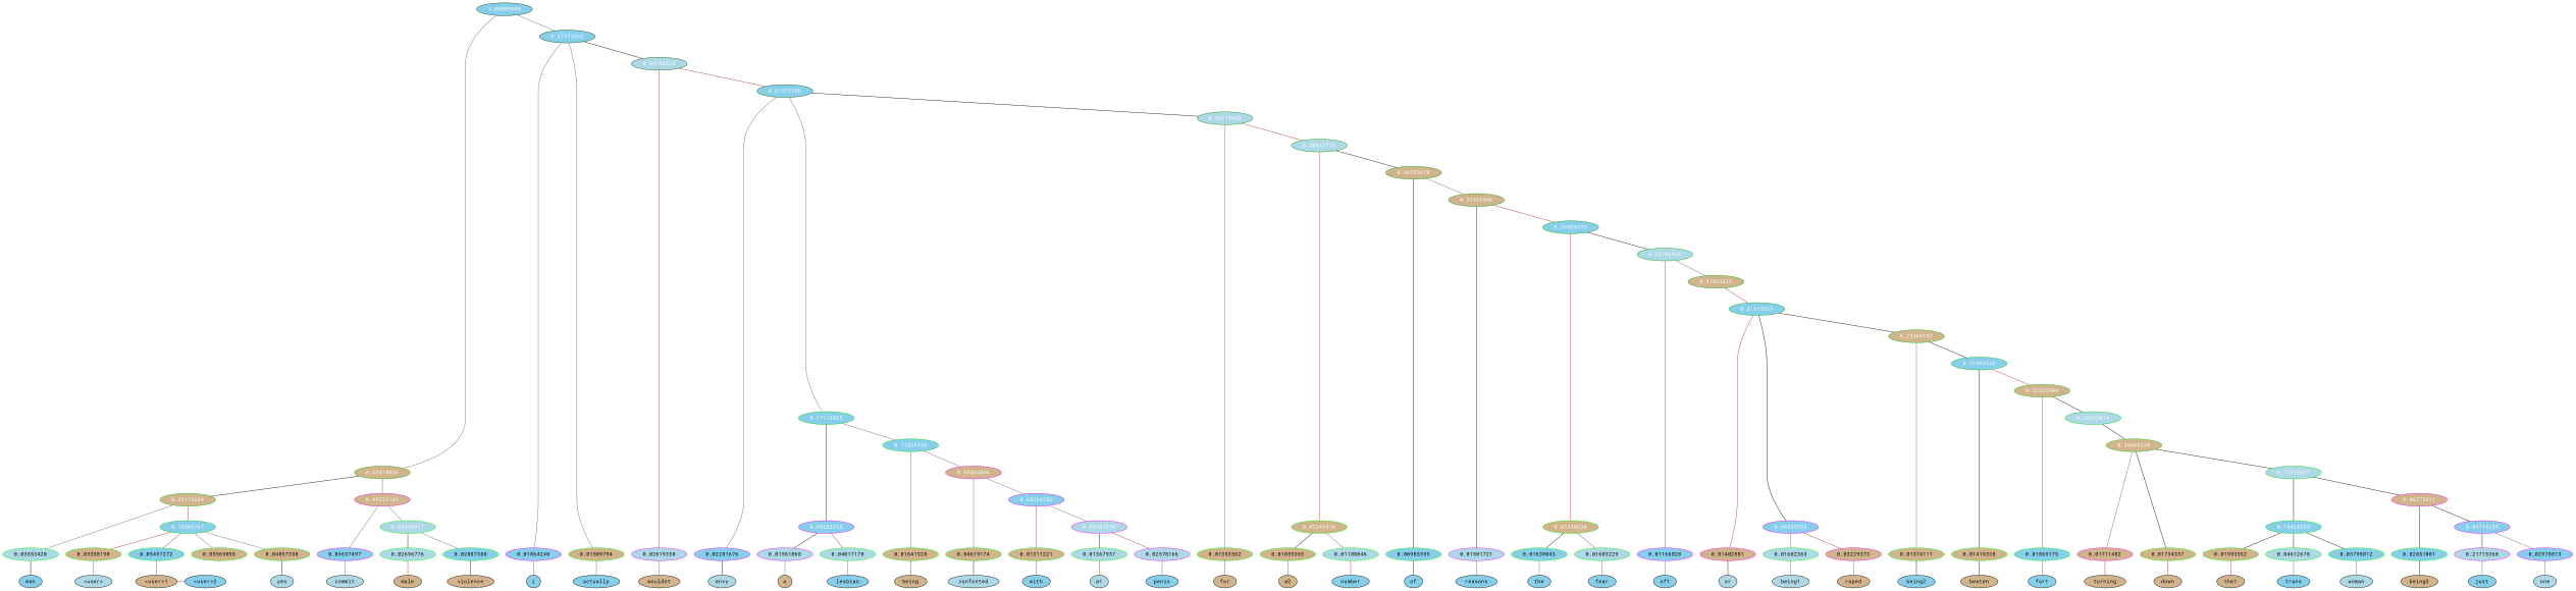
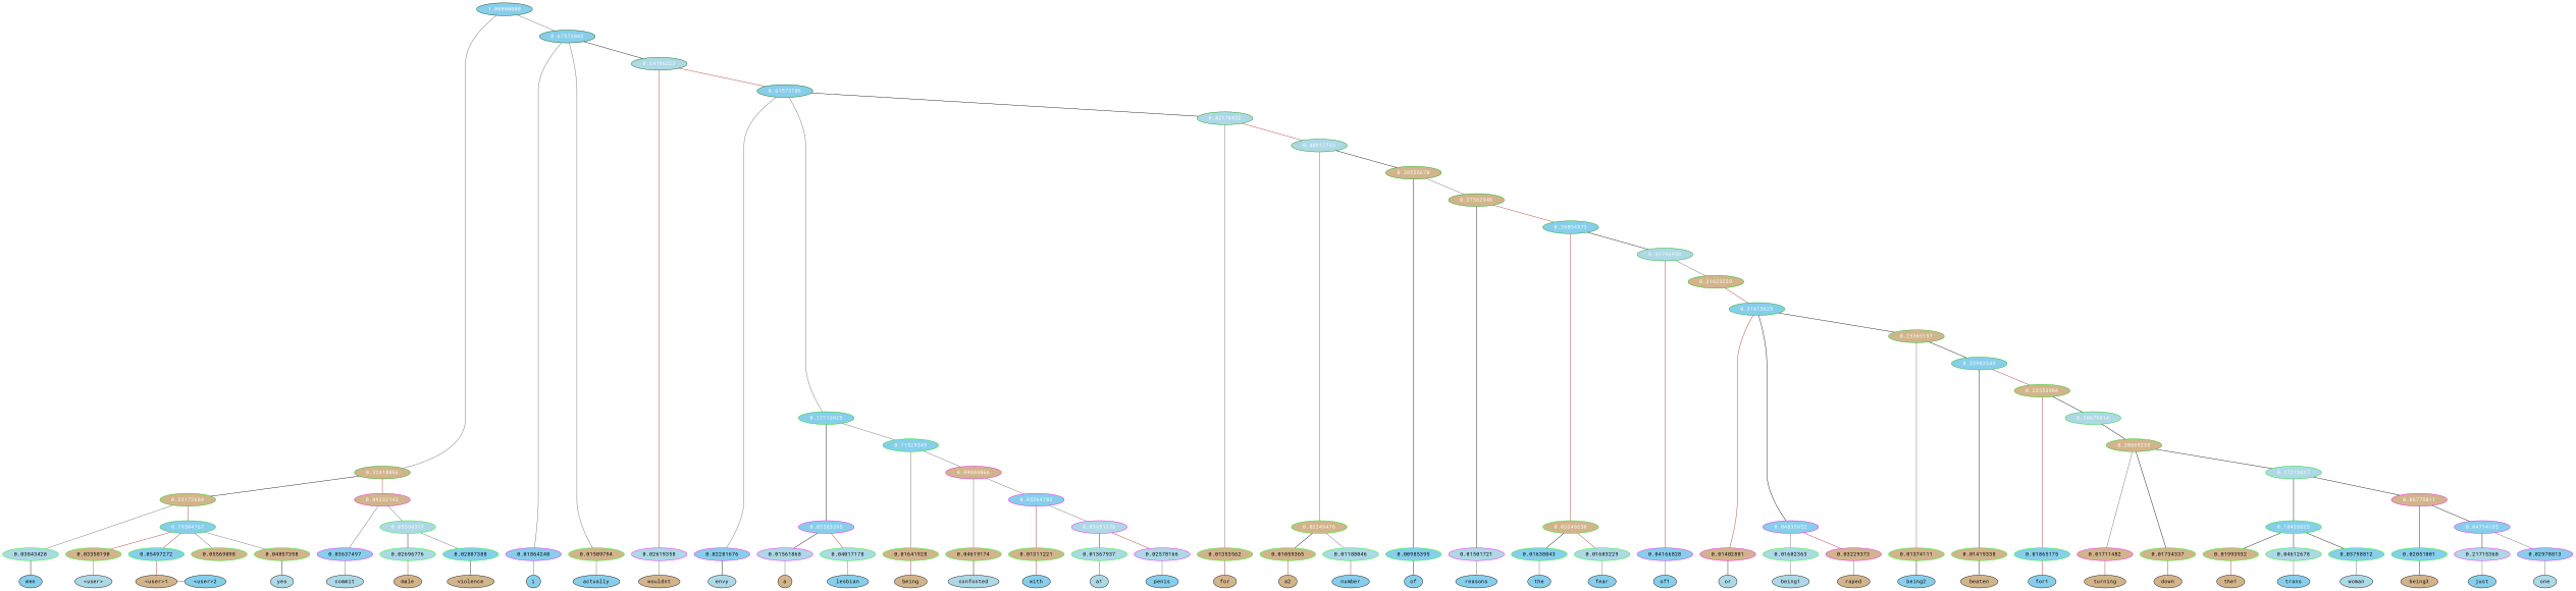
  graph {
    fontname="Roboto Mono"
    node [color=black fillcolor=tan fontname="Roboto Mono" format=png nodesep=0.001 ordering=out overlap_scaling=0.01 ranksep=0.001 style=filled]
    edge [color=gray40 fontname="Roboto Mono"]
    n1 [fillcolor=lightblue height=0.15 label="\<user\>" style="filled,solid" width=0.15]
    n2 [height=0.15 label="\<user\>1" style="filled,solid" width=0.15]
    n3 [fillcolor=skyblue height=0.15 label="\<user\>2" style="filled,solid" width=0.15]
    n4 [fillcolor=lightblue height=0.15 label=yes style="filled,solid" width=0.15]
    n5 [fillcolor=skyblue height=0.15 label=men style="filled,solid" width=0.15]
    n6 [fillcolor=lightblue height=0.15 label=commit style="filled,solid" width=0.15]
    n7 [height=0.15 label=male style="filled,solid" width=0.15]
    n8 [height=0.15 label=violence style="filled,solid" width=0.15]
    n9 [fillcolor=skyblue height=0.15 label=i style="filled,solid" width=0.15]
    n10 [fillcolor=skyblue height=0.15 label=actually style="filled,solid" width=0.15]
    n11 [height=0.15 label=wouldnt style="filled,solid" width=0.15]
    n12 [fillcolor=lightblue height=0.15 label=envy style="filled,solid" width=0.15]
    n13 [height=0.15 label=a style="filled,solid" width=0.15]
    n14 [fillcolor=skyblue height=0.15 label=lesbian style="filled,solid" width=0.15]
    n15 [height=0.15 label=being style="filled,solid" width=0.15]
    n16 [fillcolor=lightblue height=0.15 label=confonted style="filled,solid" width=0.15]
    n17 [fillcolor=skyblue height=0.15 label=with style="filled,solid" width=0.15]
    n18 [fillcolor=lightblue height=0.15 label=a1 style="filled,solid" width=0.15]
    n19 [fillcolor=skyblue height=0.15 label=penis style="filled,solid" width=0.15]
    n20 [height=0.15 label=for style="filled,solid" width=0.15]
    n21 [height=0.15 label=a2 style="filled,solid" width=0.15]
    n22 [fillcolor=skyblue height=0.15 label=number style="filled,solid" width=0.15]
    n23 [fillcolor=skyblue height=0.15 label=of style="filled,solid" width=0.15]
    n24 [fillcolor=skyblue height=0.15 label=reasons style="filled,solid" width=0.15]
    n25 [fillcolor=skyblue height=0.15 label=the style="filled,solid" width=0.15]
    n26 [fillcolor=skyblue height=0.15 label=fear style="filled,solid" width=0.15]
    n27 [fillcolor=skyblue height=0.15 label=of1 style="filled,solid" width=0.15]
    n28 [fillcolor=lightblue height=0.15 label=being1 style="filled,solid" width=0.15]
    n29 [height=0.15 label=raped style="filled,solid" width=0.15]
    n30 [fillcolor=lightblue height=0.15 label=or style="filled,solid" width=0.15]
    n31 [fillcolor=skyblue height=0.15 label=being2 style="filled,solid" width=0.15]
    n32 [height=0.15 label=beaten style="filled,solid" width=0.15]
    n33 [fillcolor=skyblue height=0.15 label=for1 style="filled,solid" width=0.15]
    n34 [height=0.15 label=turning style="filled,solid" width=0.15]
    n35 [height=0.15 label=down style="filled,solid" width=0.15]
    n36 [height=0.15 label=the1 style="filled,solid" width=0.15]
    n37 [fillcolor=skyblue height=0.15 label=trans style="filled,solid" width=0.15]
    n38 [fillcolor=lightblue height=0.15 label=woman style="filled,solid" width=0.15]
    n39 [height=0.15 label=being3 style="filled,solid" width=0.15]
    n40 [fillcolor=skyblue height=0.15 label=just style="filled,solid" width=0.15]
    n41 [fillcolor=lightblue height=0.15 label=one style="filled,solid" width=0.15]
    n42 [color="0.334 1.000 0.966" fontcolor=black height=0.15 label=0.03358190 width=0.15]
    n43 [color="0.334 1.000 0.945" fillcolor=skyblue fontcolor=black height=0.15 label=0.05497272 width=0.15]
    n44 [color="0.334 1.000 0.944" fontcolor=black height=0.15 label=0.05569098 width=0.15]
    n45 [color="0.334 1.000 0.951" fontcolor=black height=0.15 label=0.04857398 width=0.15]
-   n46 [color="0.334 1.000 0.962" fillcolor=lightblue fontcolor=black height=0.15 label=0.03853420 width=0.15]
+   n46 [color="0.334 1.000 0.962" fillcolor=lightblue fontcolor=black height=0.15 label=0.03843420 width=0.15]
    n47 [color="0.835 1.000 0.964" fillcolor=skyblue fontcolor=black height=0.15 label=0.03637497 width=0.15]
    n48 [color="0.334 1.000 0.973" fillcolor=lightblue fontcolor=black height=0.15 label=0.02696776 width=0.15]
    n49 [color="0.334 1.000 0.971" fillcolor=skyblue fontcolor=black height=0.15 label=0.02887388 width=0.15]
    n50 [color="0.835 1.000 0.981" fillcolor=skyblue fontcolor=black height=0.15 label=0.01864240 width=0.15]
    n51 [color="0.334 1.000 0.985" fontcolor=black height=0.15 label=0.01509794 width=0.15]
    n52 [color="0.835 1.000 0.974" fillcolor=lightblue fontcolor=black height=0.15 label=0.02619358 width=0.15]
    n53 [color="0.835 1.000 0.977" fillcolor=skyblue fontcolor=black height=0.15 label=0.02281676 width=0.15]
    n54 [color="0.835 1.000 0.984" fillcolor=lightblue fontcolor=black height=0.15 label=0.01561868 width=0.15]
    n55 [color="0.334 1.000 0.960" fillcolor=lightblue fontcolor=black height=0.15 label=0.04017178 width=0.15]
    n56 [color="0.334 1.000 0.984" fontcolor=black height=0.15 label=0.01641928 width=0.15]
    n57 [color="0.334 1.000 0.954" fontcolor=black height=0.15 label=0.04619174 width=0.15]
    n58 [color="0.334 1.000 0.987" fontcolor=black height=0.15 label=0.01311221 width=0.15]
    n59 [color="0.334 1.000 0.986" fillcolor=lightblue fontcolor=black height=0.15 label=0.01367937 width=0.15]
    n60 [color="0.835 1.000 0.974" fillcolor=lightblue fontcolor=black height=0.15 label=0.02578166 width=0.15]
    n61 [color="0.334 1.000 0.986" fontcolor=black height=0.15 label=0.01353562 width=0.15]
    n62 [color="0.334 1.000 0.989" fontcolor=black height=0.15 label=0.01059365 width=0.15]
    n63 [color="0.334 1.000 0.988" fillcolor=lightblue fontcolor=black height=0.15 label=0.01188046 width=0.15]
    n64 [color="0.334 1.000 0.990" fillcolor=skyblue fontcolor=black height=0.15 label=0.00985395 width=0.15]
    n65 [color="0.835 1.000 0.985" fillcolor=lightblue fontcolor=black height=0.15 label=0.01501721 width=0.15]
    n66 [color="0.334 1.000 0.984" fillcolor=skyblue fontcolor=black height=0.15 label=0.01638043 width=0.15]
    n67 [color="0.334 1.000 0.984" fillcolor=lightblue fontcolor=black height=0.15 label=0.01603229 width=0.15]
-   n68 [color="0.835 1.000 0.988" fillcolor=skyblue fontcolor=black height=0.15 label=0.01166828 width=0.15]
+   n68 [color="0.835 1.000 0.988" fillcolor=skyblue fontcolor=black height=0.15 label=0.04166828 width=0.15]
    n69 [color="0.334 1.000 0.984" fillcolor=lightblue fontcolor=black height=0.15 label=0.01602363 width=0.15]
    n70 [color="0.835 1.000 0.968" fontcolor=black height=0.15 label=0.03229373 width=0.15]
    n71 [color="0.835 1.000 0.986" fontcolor=black height=0.15 label=0.01402881 width=0.15]
    n72 [color="0.334 1.000 0.986" fontcolor=black height=0.15 label=0.01374111 width=0.15]
    n73 [color="0.334 1.000 0.986" fontcolor=black height=0.15 label=0.01419338 width=0.15]
    n74 [color="0.334 1.000 0.981" fillcolor=skyblue fontcolor=black height=0.15 label=0.01865175 width=0.15]
    n75 [color="0.835 1.000 0.983" fontcolor=black height=0.15 label=0.01711482 width=0.15]
    n76 [color="0.334 1.000 0.983" fontcolor=black height=0.15 label=0.01734337 width=0.15]
    n77 [color="0.334 1.000 0.980" fontcolor=black height=0.15 label=0.01993932 width=0.15]
    n78 [color="0.334 1.000 0.954" fillcolor=lightblue fontcolor=black height=0.15 label=0.04612678 width=0.15]
    n79 [color="0.334 1.000 0.962" fillcolor=skyblue fontcolor=black height=0.15 label=0.03798812 width=0.15]
    n80 [color="0.334 1.000 0.979" fillcolor=skyblue fontcolor=black height=0.15 label=0.02051001 width=0.15]
    n81 [color="0.835 1.000 0.983" fillcolor=lightblue fontcolor=black height=0.15 label=0.21715360 width=0.15]
    n82 [color="0.835 1.000 0.970" fillcolor=skyblue fontcolor=black height=0.15 label=0.02978813 width=0.15]
    n83 [color="0.334 1.000 0.250" fillcolor=skyblue fontcolor=grey99 height=0.15 label=1.00000000 width=0.15]
    n84 [color="0.334 1.000 0.676" fontcolor=grey99 height=0.15 label=0.32418056 width=0.15]
    n85 [color="0.334 1.000 0.324" fillcolor=skyblue fontcolor=grey99 height=0.15 label=0.67573843 width=0.15]
    n86 [color="0.334 1.000 0.768" fontcolor=grey99 height=0.15 label=0.23172684 width=0.15]
    n87 [color="0.835 1.000 0.908" fontcolor=grey99 height=0.15 label=0.09232143 width=0.15]
    n88 [color="0.334 1.000 0.358" fillcolor=lightblue fontcolor=grey99 height=0.15 label=0.64196223 width=0.15]
    n89 [color="0.334 1.000 0.807" fillcolor=skyblue fontcolor=grey99 height=0.15 label=0.19304767 width=0.15]
    n90 [color="0.334 1.000 0.944" fillcolor=lightblue fontcolor=grey99 height=0.15 label=0.05590317 width=0.15]
    n91 [color="0.334 1.000 0.384" fillcolor=skyblue fontcolor=grey99 height=0.15 label=0.61573106 width=0.15]
    n92 [color="0.334 1.000 0.829" fillcolor=skyblue fontcolor=grey99 height=0.15 label=0.17113025 width=0.15]
    n93 [color="0.334 1.000 0.578" fillcolor=lightblue fontcolor=grey99 height=0.15 label=0.42174432 width=0.15]
    n94 [color="0.835 1.000 0.944" fillcolor=skyblue fontcolor=grey99 height=0.15 label=0.05583395 width=0.15]
    n95 [color="0.334 1.000 0.885" fillcolor=skyblue fontcolor=grey99 height=0.15 label=0.11529349 width=0.15]
    n96 [color="0.334 1.000 0.592" fillcolor=lightblue fontcolor=grey99 height=0.15 label=0.40812753 width=0.15]
    n97 [color="0.835 1.000 0.901" fontcolor=grey99 height=0.15 label=0.09884866 width=0.15]
    n98 [color="0.334 1.000 0.978" fontcolor=grey99 height=0.15 label=0.02249476 width=0.15]
    n99 [color="0.334 1.000 0.614" fontcolor=grey99 height=0.15 label=0.38555670 width=0.15]
    n100 [color="0.835 1.000 0.947" fillcolor=skyblue fontcolor=grey99 height=0.15 label=0.05264782 width=0.15]
    n101 [color="0.334 1.000 0.624" fontcolor=grey99 height=0.15 label=0.37562946 width=0.15]
    n102 [color="0.835 1.000 0.960" fillcolor=lightblue fontcolor=grey99 height=0.15 label=0.03951278 width=0.15]
    n103 [color="0.334 1.000 0.639" fillcolor=skyblue fontcolor=grey99 height=0.15 label=0.36054573 width=0.15]
    n104 [color="0.334 1.000 0.968" fontcolor=grey99 height=0.15 label=0.03248630 width=0.15]
    n105 [color="0.334 1.000 0.672" fillcolor=lightblue fontcolor=grey99 height=0.15 label=0.32796959 width=0.15]
    n106 [color="0.334 1.000 0.684" fontcolor=grey99 height=0.15 label=0.31623229 width=0.15]
    n107 [color="0.334 1.000 0.684" fillcolor=skyblue fontcolor=grey99 height=0.15 label=0.31615629 width=0.15]
    n108 [color="0.835 1.000 0.952" fillcolor=skyblue fontcolor=grey99 height=0.15 label=0.04835952 width=0.15]
    n109 [color="0.334 1.000 0.746" fontcolor=grey99 height=0.15 label=0.25369197 width=0.15]
    n110 [color="0.334 1.000 0.760" fillcolor=skyblue fontcolor=grey99 height=0.15 label=0.23983543 width=0.15]
    n111 [color="0.334 1.000 0.774" fontcolor=grey99 height=0.15 label=0.22553904 width=0.15]
    n112 [color="0.334 1.000 0.793" fillcolor=lightblue fontcolor=grey99 height=0.15 label=0.20679014 width=0.15]
    n113 [color="0.334 1.000 0.793" fontcolor=grey99 height=0.15 label=0.20669235 width=0.15]
    n114 [color="0.334 1.000 0.828" fillcolor=lightblue fontcolor=grey99 height=0.15 label=0.17213637 width=0.15]
    n115 [color="0.334 1.000 0.896" fillcolor=skyblue fontcolor=grey99 height=0.15 label=0.10428825 width=0.15]
    n116 [color="0.835 1.000 0.932" fontcolor=grey99 height=0.15 label=0.06775811 width=0.15]
    n117 [color="0.835 1.000 0.953" fillcolor=skyblue fontcolor=grey99 height=0.15 label=0.04714135 width=0.15]
    subgraph sub_1 {
      rank=same
      n1
      n2
      n3
      n4
      n5
      n6
      n7
      n8
      n9
      n10
      n11
      n12
      n13
      n14
      n15
      n16
      n17
      n18
      n19
      n20
      n21
      n22
      n23
      n24
      n25
      n26
      n27
      n28
      n29
      n30
      n31
      n32
      n33
      n34
      n35
      n36
      n37
      n38
      n39
      n40
      n41
    }
    subgraph sub_2 {
      rank=same
      n42
      n43
      n44
      n45
      n46
      n47
      n48
      n49
      n50
      n51
      n52
      n53
      n54
      n55
      n56
      n57
      n58
      n59
      n60
      n61
      n62
      n63
      n64
      n65
      n66
      n67
      n68
      n69
      n70
      n71
      n72
      n73
      n74
      n75
      n76
      n77
      n78
      n79
      n80
      n81
      n82
    }
    n2 -- n3 [color=brown]
    n42 -- n1
    n43 -- n2 [color=brown]
    n45 -- n4 [color=black]
    n46 -- n5 [color=black]
    n47 -- n6
    n48 -- n7 [color=brown]
    n49 -- n8 [color=black]
    n50 -- n9
    n51 -- n10
    n52 -- n11
    n53 -- n12 [color=black]
    n54 -- n13
    n55 -- n14
    n56 -- n15 [color=brown]
    n57 -- n16 [color=black]
    n58 -- n17 [color=brown]
    n59 -- n18 [color=brown]
    n60 -- n19
    n61 -- n20 [color=brown]
    n62 -- n21 [color=brown]
    n63 -- n22 [color=brown]
    n64 -- n23 [color=black]
    n65 -- n24
    n66 -- n25
    n67 -- n26
    n68 -- n27
    n69 -- n28
    n70 -- n29
    n71 -- n30 [color=black]
    n72 -- n31 [color=black]
    n73 -- n32 [color=black]
    n74 -- n33 [color=brown]
    n75 -- n34 [color=brown]
    n76 -- n35 [color=brown]
    n77 -- n36 [color=brown]
    n78 -- n37
    n79 -- n38
    n80 -- n39 [color=black]
    n81 -- n40
    n82 -- n41
    n83 -- n84
    n83 -- n85
    n84 -- n86 [color=black]
    n84 -- n87 [color=brown]
    n85 -- n50
    n85 -- n51
    n85 -- n88 [color=black]
    n86 -- n46
    n86 -- n89 [color=brown]
    n87 -- n47
    n87 -- n90
    n88 -- n52 [color=brown]
    n88 -- n91 [color=brown]
    n89 -- n42 [color=brown]
    n89 -- n43 [color=brown]
    n89 -- n44
    n89 -- n45
    n90 -- n48 [color=black]
    n90 -- n49
    n91 -- n53
    n91 -- n92
    n91 -- n93 [color=black]
    n92 -- n94 [color=black]
    n92 -- n95
    n93 -- n61
    n93 -- n96 [color=brown]
    n94 -- n54 [color=black]
    n94 -- n55 [color=brown]
    n95 -- n56
    n95 -- n97
    n96 -- n98 [color=brown]
    n96 -- n99 [color=black]
    n97 -- n57
    n97 -- n100
    n98 -- n62 [color=black]
    n98 -- n63
    n99 -- n64 [color=black]
    n99 -- n101
    n100 -- n58 [color=brown]
    n100 -- n102
    n101 -- n65 [color=black]
    n101 -- n103 [color=brown]
    n102 -- n59 [color=black]
    n102 -- n60 [color=brown]
    n103 -- n104 [color=brown]
    n103 -- n105 [color=black]
    n104 -- n66 [color=black]
    n104 -- n67 [color=brown]
    n105 -- n68 [color=brown]
    n105 -- n106
    n106 -- n107 [color=brown]
    n107 -- n71 [color=brown]
    n107 -- n108 [color=black]
    n107 -- n109 [color=black]
    n108 -- n69
    n108 -- n70 [color=brown]
    n109 -- n72
    n109 -- n110 [color=black]
    n110 -- n73 [color=black]
    n110 -- n111 [color=brown]
    n111 -- n74 [color=brown]
    n111 -- n112 [color=black]
    n112 -- n113 [color=black]
    n113 -- n75
    n113 -- n76 [color=black]
    n113 -- n114 [color=black]
    n114 -- n115 [color=black]
    n114 -- n116 [color=black]
    n115 -- n77 [color=black]
    n115 -- n78 [color=black]
    n115 -- n79 [color=black]
    n116 -- n80 [color=black]
    n116 -- n117 [color=black]
    n117 -- n81 [color=black]
    n117 -- n82
  }
